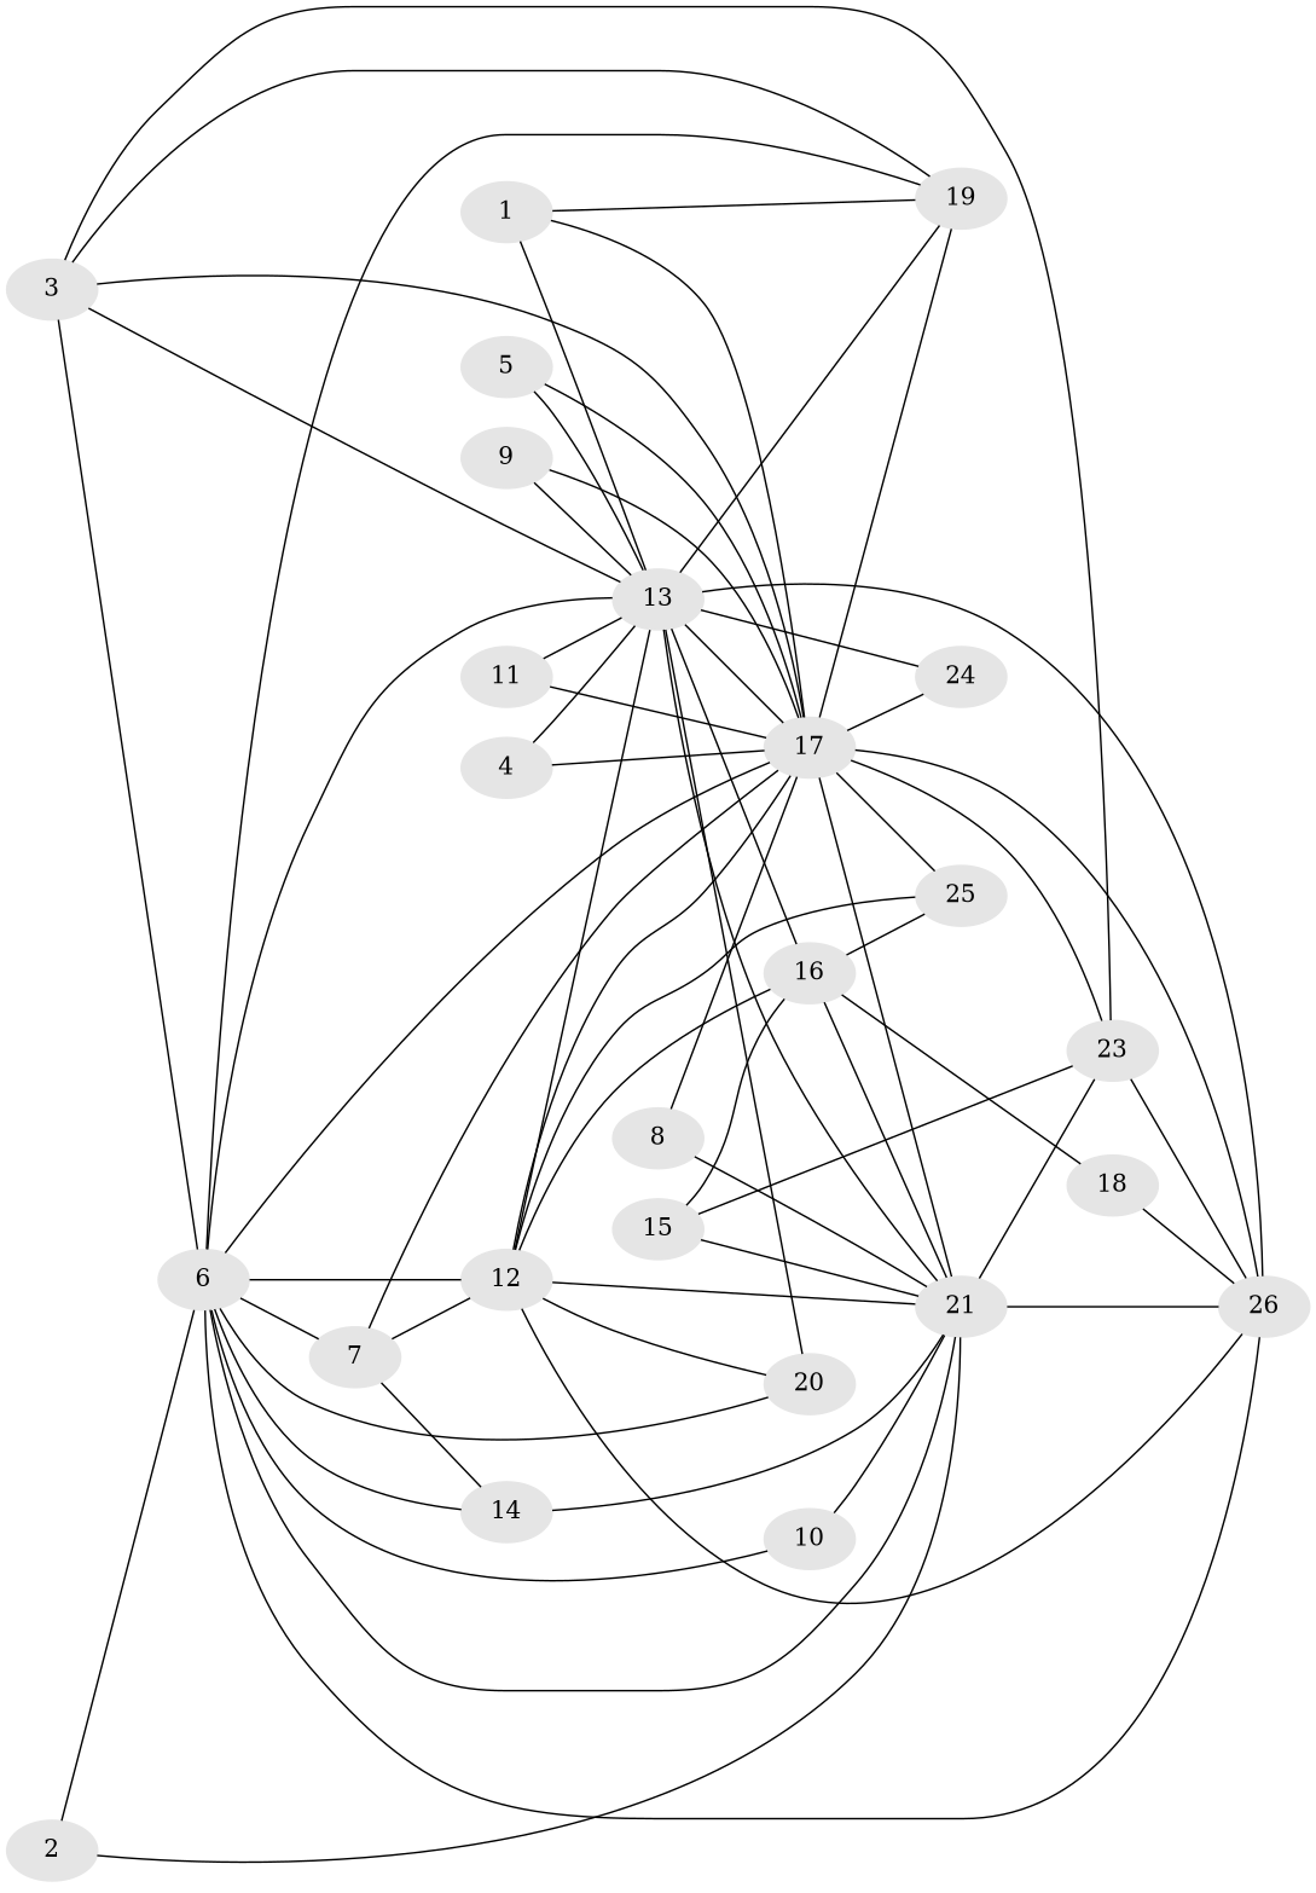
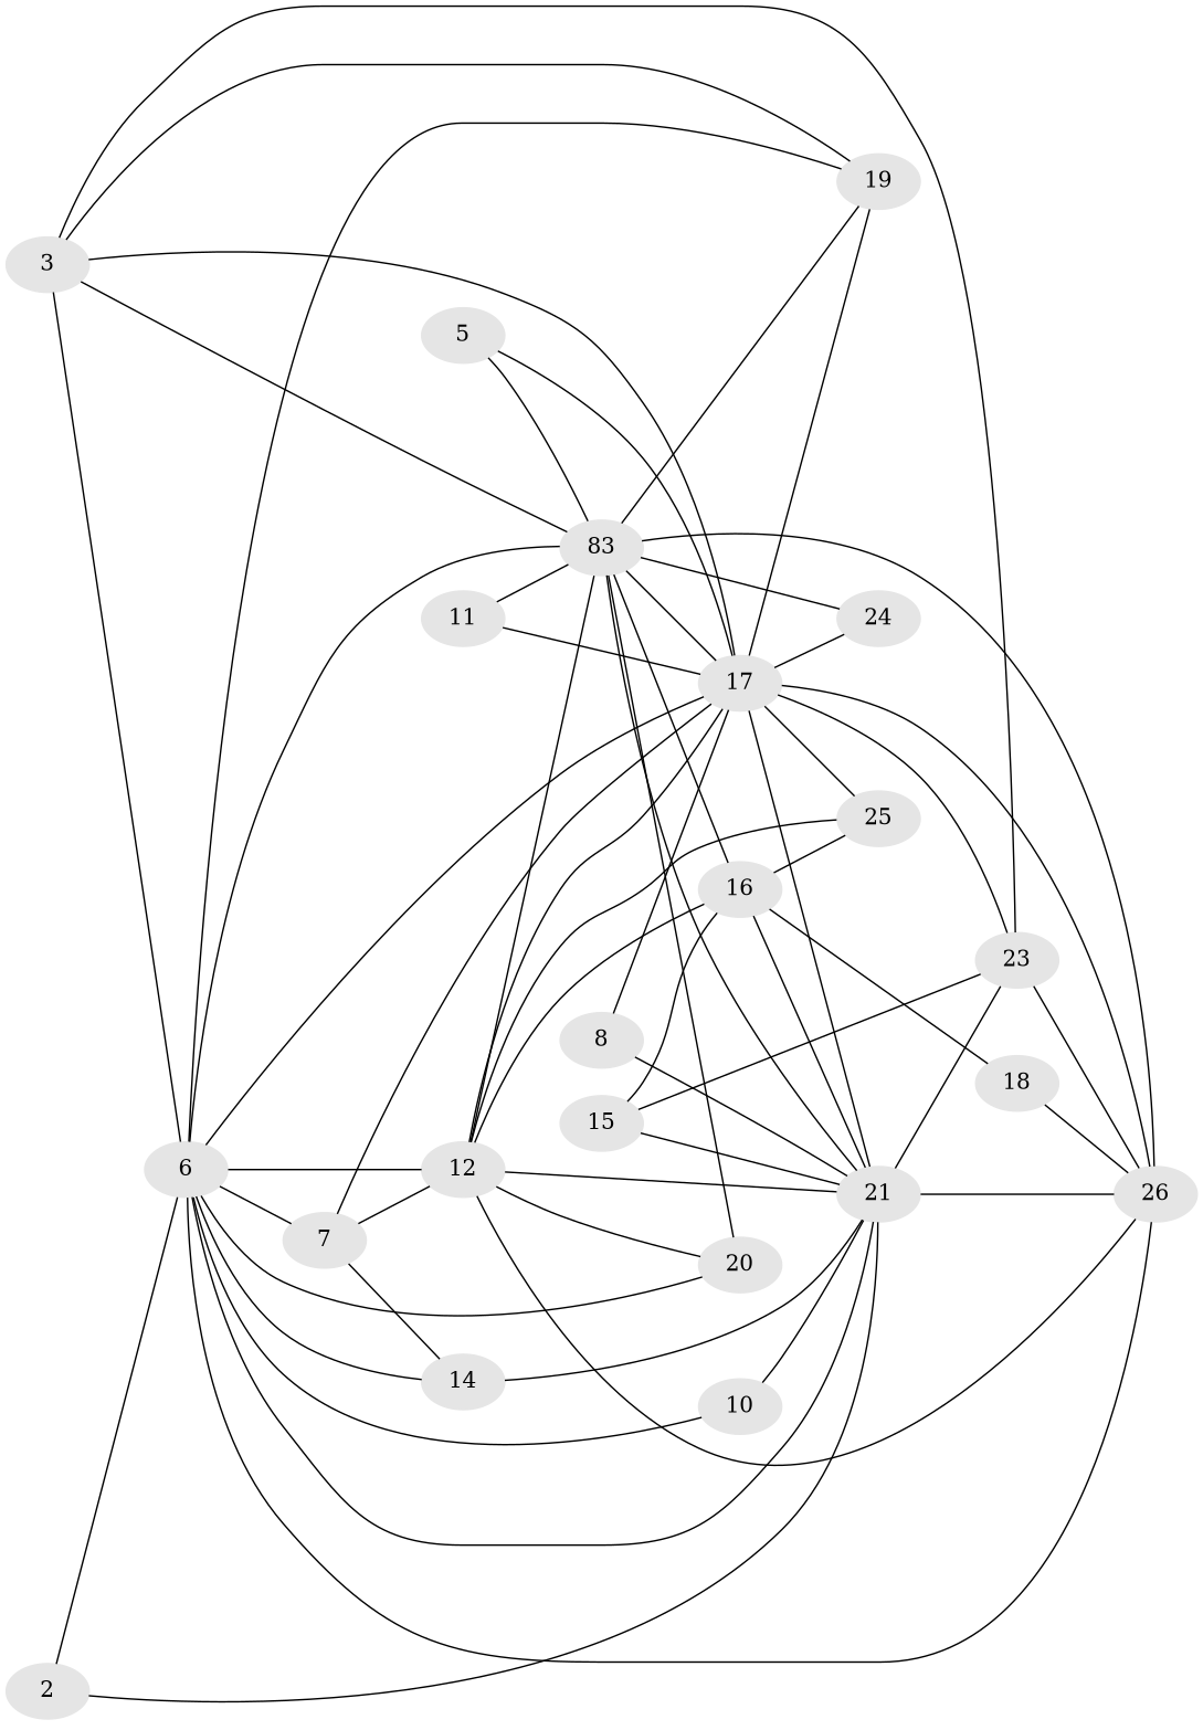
  graph {
    fontname="DejaVu Serif"
    rankdir=LR
    node [color=gray90 fontname="DejaVu Serif" style=filled]
    edge [fontname="DejaVu Serif" weight=1.0]
-   1
-   13
+   13 [label=83]
    17
    19
    21
    20
    26
    16
    24
    23
    25
    2
    6
    7
    10
    12
    14
    3
-   4
    5
    8
-   9
    11
    18
    15
-   1 -- 13
-   1 -- 17
-   1 -- 19
    13 -- 17 [weight=6.0]
    13 -- 19
    13 -- 21 [weight=4.0]
    13 -- 20 [weight=3.0]
    13 -- 26 [weight=3.0]
    13 -- 16
    13 -- 24
    17 -- 19
    17 -- 21 [weight=3.0]
    17 -- 26
    17 -- 24
    17 -- 23
    17 -- 25
    21 -- 26 [weight=2.0]
    21 -- 23
    16 -- 21 [weight=2.0]
    16 -- 25
    16 -- 18
    23 -- 26
    2 -- 21 [weight=2.0]
    2 -- 6
    6 -- 13 [weight=5.0]
    6 -- 17 [weight=3.0]
    6 -- 19
    6 -- 21 [weight=4.0]
    6 -- 20 [weight=2.0]
    6 -- 26 [weight=3.0]
    6 -- 7
    6 -- 10
    6 -- 12 [weight=4.0]
    6 -- 14
    7 -- 17
    7 -- 12
    7 -- 14
    10 -- 21 [weight=2.0]
    12 -- 13 [weight=4.0]
    12 -- 17 [weight=2.0]
    12 -- 21 [weight=5.0]
    12 -- 20
    12 -- 26 [weight=2.0]
    12 -- 16
    12 -- 25
    14 -- 21
    3 -- 13
    3 -- 17
    3 -- 19
    3 -- 23
    3 -- 6
-   4 -- 13
-   4 -- 17
    5 -- 13
    5 -- 17
    8 -- 17 [weight=2.0]
    8 -- 21
-   9 -- 13
-   9 -- 17
    11 -- 13
    11 -- 17
    18 -- 26
    15 -- 21
    15 -- 16
    15 -- 23
  }
